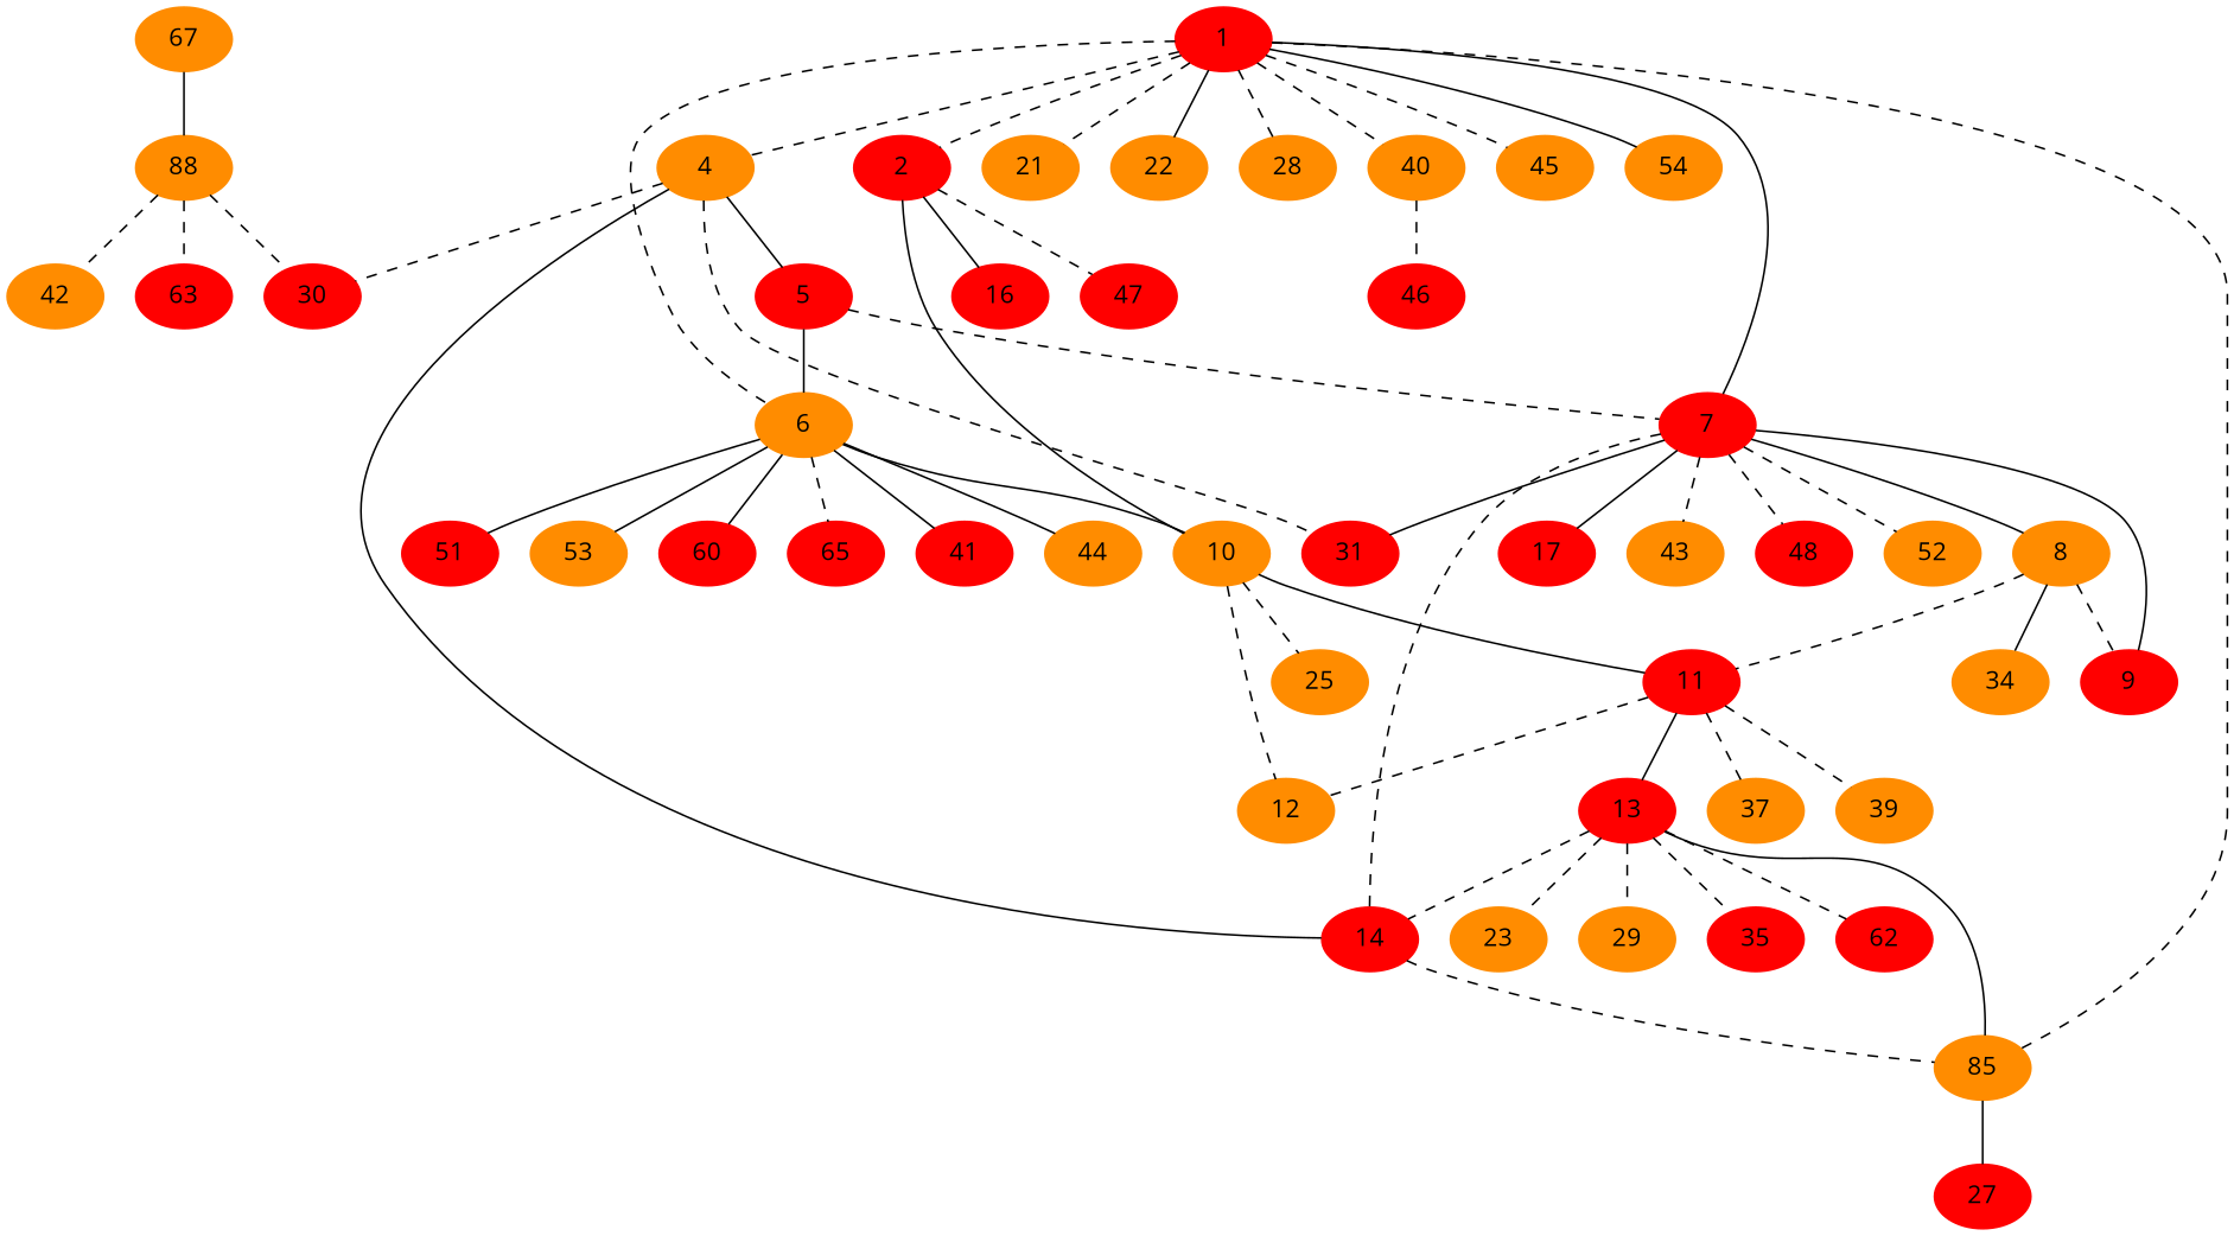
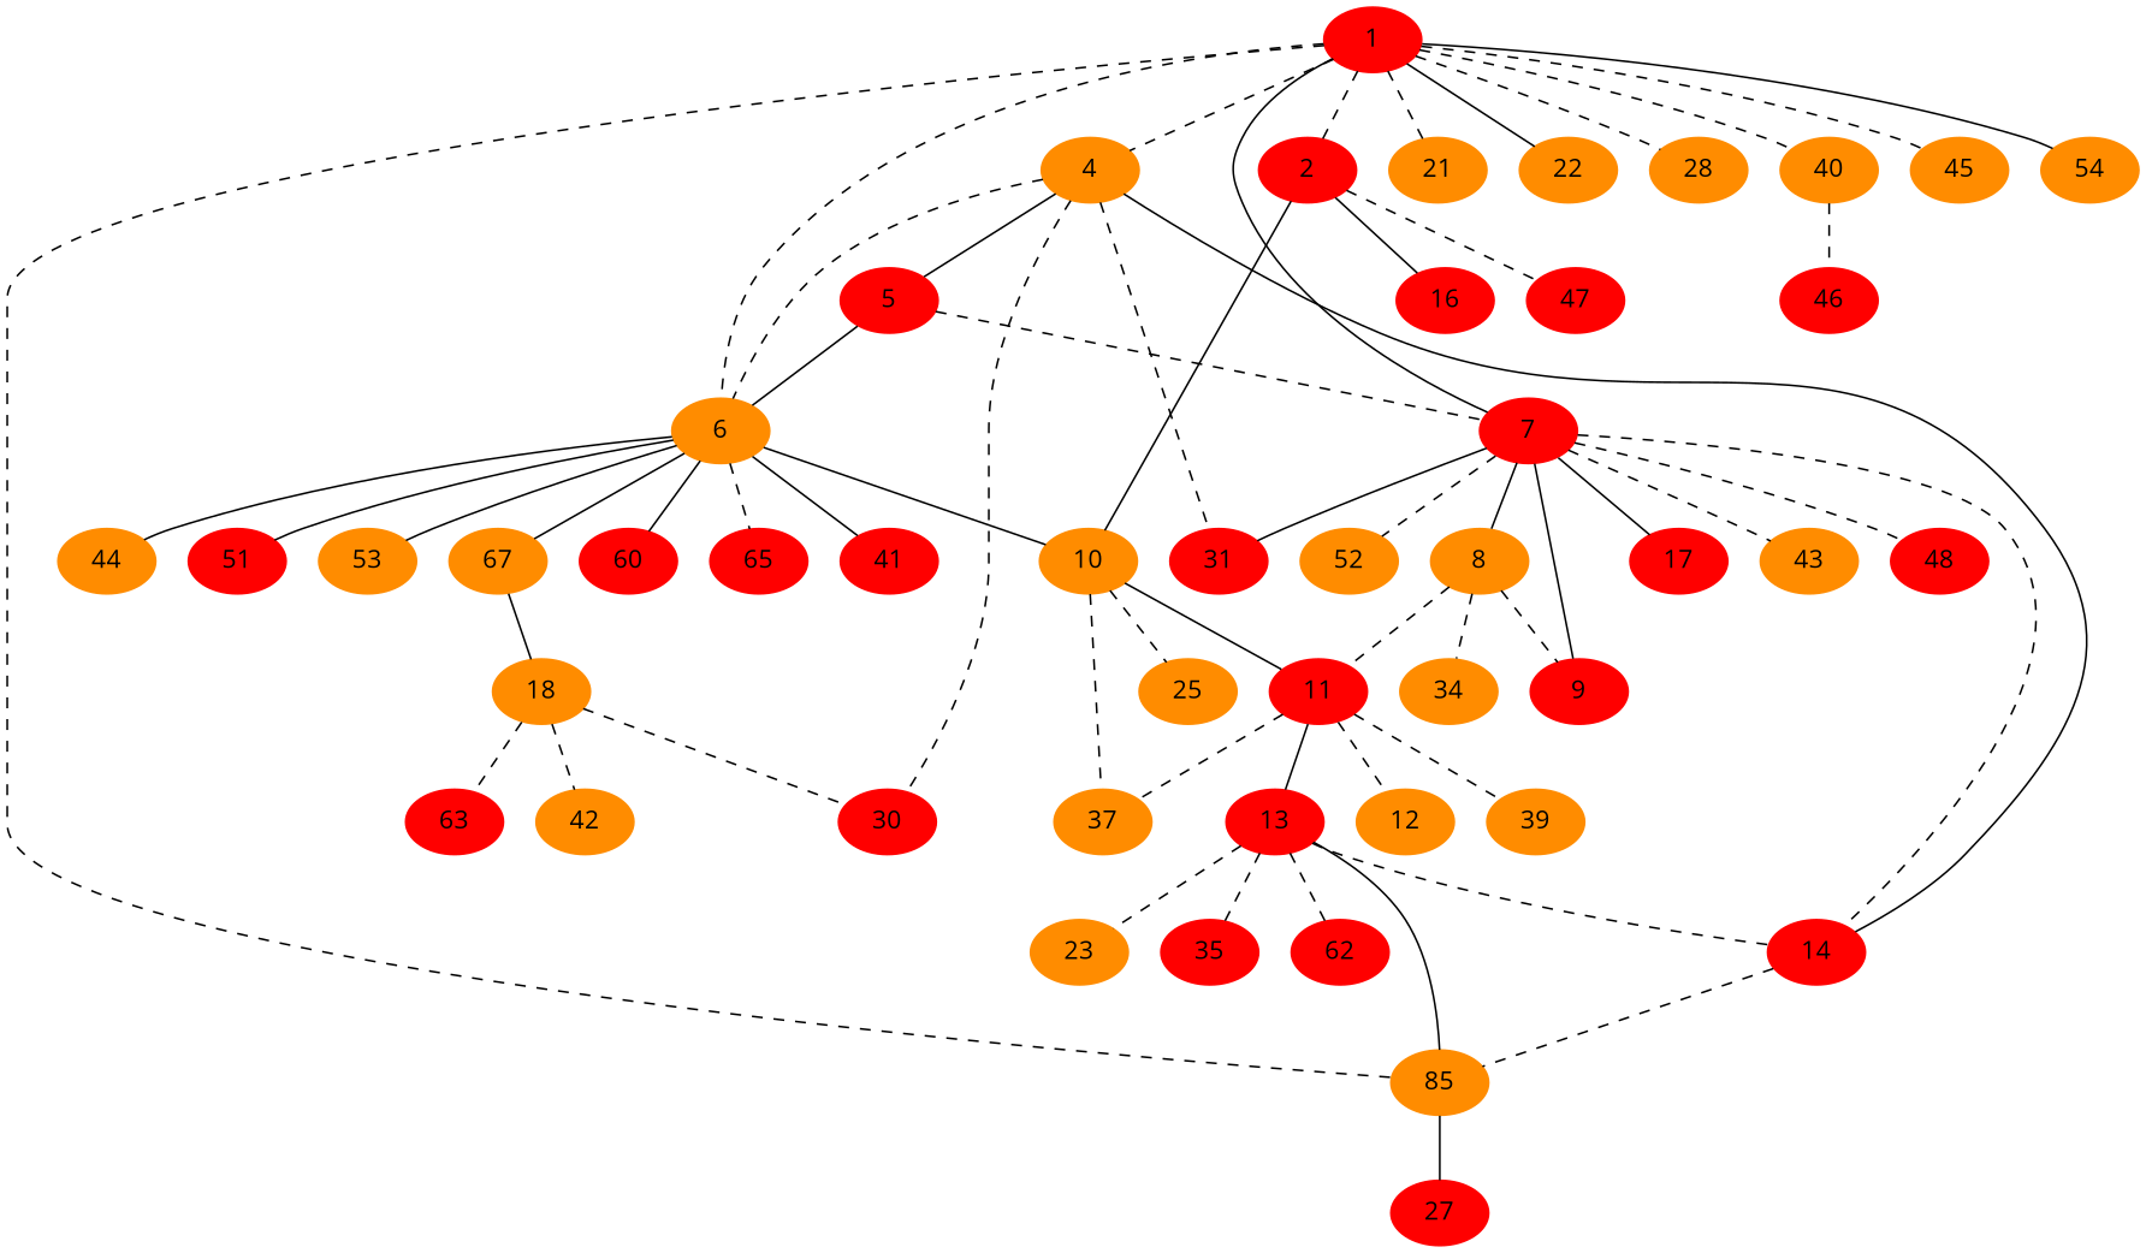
  graph {
    fontname="Open Sans"
    node [color=darkorange fontname="Open Sans" style=filled]
    edge [fontname="Open Sans" style=dashed]
    1 [color=red super="+3"]
    2 [color=red super="+32"]
    4 [super="+20"]
    6 [super="+56"]
    7 [color=red super="+24"]
    n6 [label=85 super="+19"]
    21
    22
    28
    40 [super="+66"]
    45
    54
    10 [super="+57"]
    16 [color=red]
    47 [color=red]
    5 [color=red super="+26"]
    14 [color=red]
    30 [color=red]
    31 [color=red]
    41 [color=red]
    44
    51 [color=red super="+64"]
    53
    60 [color=red super="+61"]
    65 [color=red]
    67
    8 [super="+55"]
    9 [color=red]
    17 [color=red]
    43 [super="+58"]
    48 [color=red]
    52
    27 [color=red]
    46 [color=red]
    11 [color=red]
    12 [super="+33"]
    25
-   18 [super="+39" label=88]
+   18 [super="+39"]
    42
    63 [color=red]
    34 [super="+50"]
    13 [color=red super="+38"]
    37 [super="+59"]
    n44 [label=39]
    23
-   29 [super="+36"]
    35 [color=red]
    62 [color=red]
    1 -- 2 [weight=2]
    1 -- 4
    1 -- 6
    1 -- 7 [style=solid]
    1 -- n6
    1 -- 21
    1 -- 22 [style=solid]
    1 -- 28
    1 -- 40
    1 -- 45
    1 -- 54 [style=solid]
    2 -- 10 [style=solid]
    2 -- 16 [style=solid]
    2 -- 47
+   4 -- 6
    4 -- 5 [style=solid]
    4 -- 14 [style=solid]
    4 -- 30
    4 -- 31
    6 -- 10 [style=solid]
    6 -- 41 [style=solid]
    6 -- 44 [style=solid]
    6 -- 51 [style=solid]
    6 -- 53 [style=solid]
    6 -- 60 [style=solid]
    6 -- 65
+   6 -- 67 [style=solid]
    7 -- 14
    7 -- 31 [style=solid]
    7 -- 8 [style=solid]
    7 -- 9 [style=solid]
    7 -- 17 [style=solid]
    7 -- 43
    7 -- 48
    7 -- 52
    n6 -- 27 [style=solid]
    40 -- 46
    10 -- 11 [style=solid]
-   10 -- 12
+   10 -- 37
    10 -- 25
    5 -- 6 [style=solid]
    5 -- 7
    14 -- n6
    67 -- 18 [style=solid]
    8 -- 9
    8 -- 11
-   8 -- 34 [style=solid]
+   8 -- 34
    11 -- 12
    11 -- 13 [style=solid]
    11 -- 37
    11 -- n44
    18 -- 30
    18 -- 42
    18 -- 63
    13 -- n6 [style=solid]
    13 -- 14
    13 -- 23
-   13 -- 29
    13 -- 35
    13 -- 62
  }
